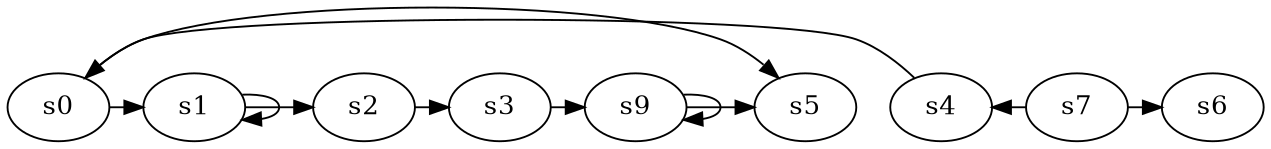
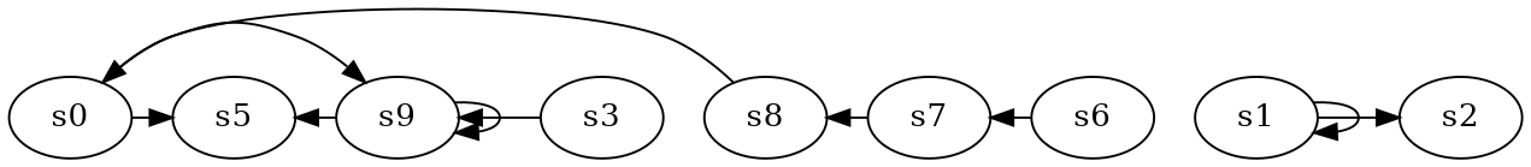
  digraph {
    node [player=0]
    s0 [player=1]
    s1
    s5
    s2
    s3
    n6 [label=s9]
    s6 [player=1]
    s7
-   s8 [label=s4]
-   s0 -> s1 [constraint="time == 17 || time == 22"]
+   s8
+   s0 -> n6 [constraint="time == 17 || time == 22"]
    s0 -> s5 [constraint="time == 7 || time == 11 || time == 14"]
    s1 -> s1 [constraint="time % 4 == 0"]
    s1 -> s2 [constraint="time % 2 == 1"]
-   s2 -> s3 [constraint="time == 7 || time == 14 || time == 16 || time == 21 || time == 23"]
    s3 -> n6 [constraint="!(time % 3 == 0)"]
    n6 -> s5 [constraint="time == 2 || time == 3 || time == 10 || time == 16 || time == 23 || time == 24"]
    n6 -> n6 [constraint="time % 3 == 0"]
-   s7 -> s6 [constraint="time % 3 == 0 && !(time % 5 == 0)"]
+   s6 -> s7 [constraint="time % 3 == 0 && !(time % 5 == 0)"]
    s7 -> s8 [constraint="time % 6 == 3"]
    s8 -> s0 [constraint="!(time % 4 == 0)"]
  }
